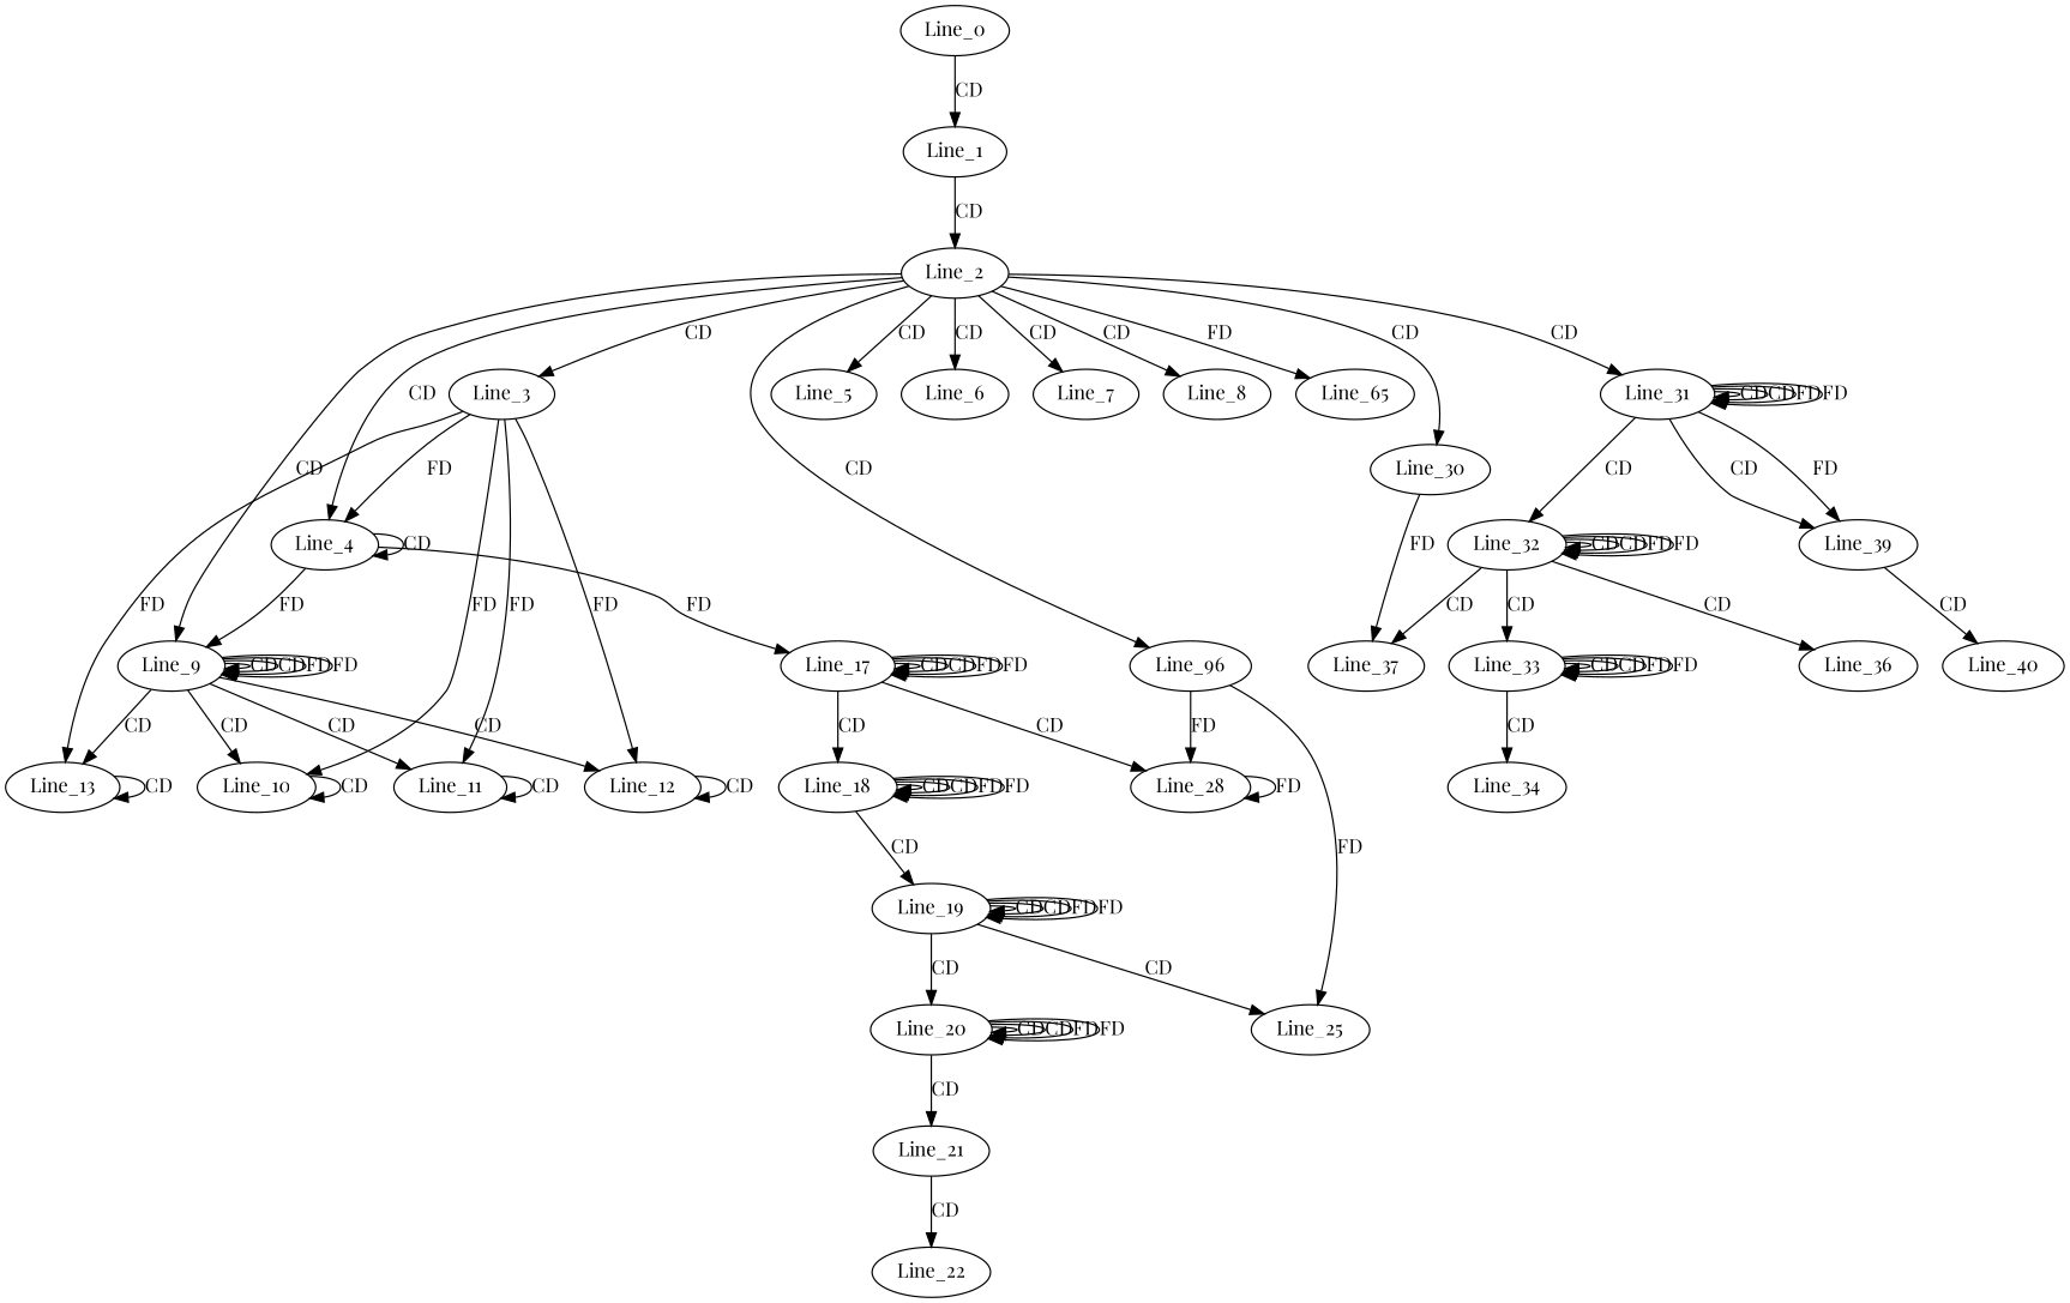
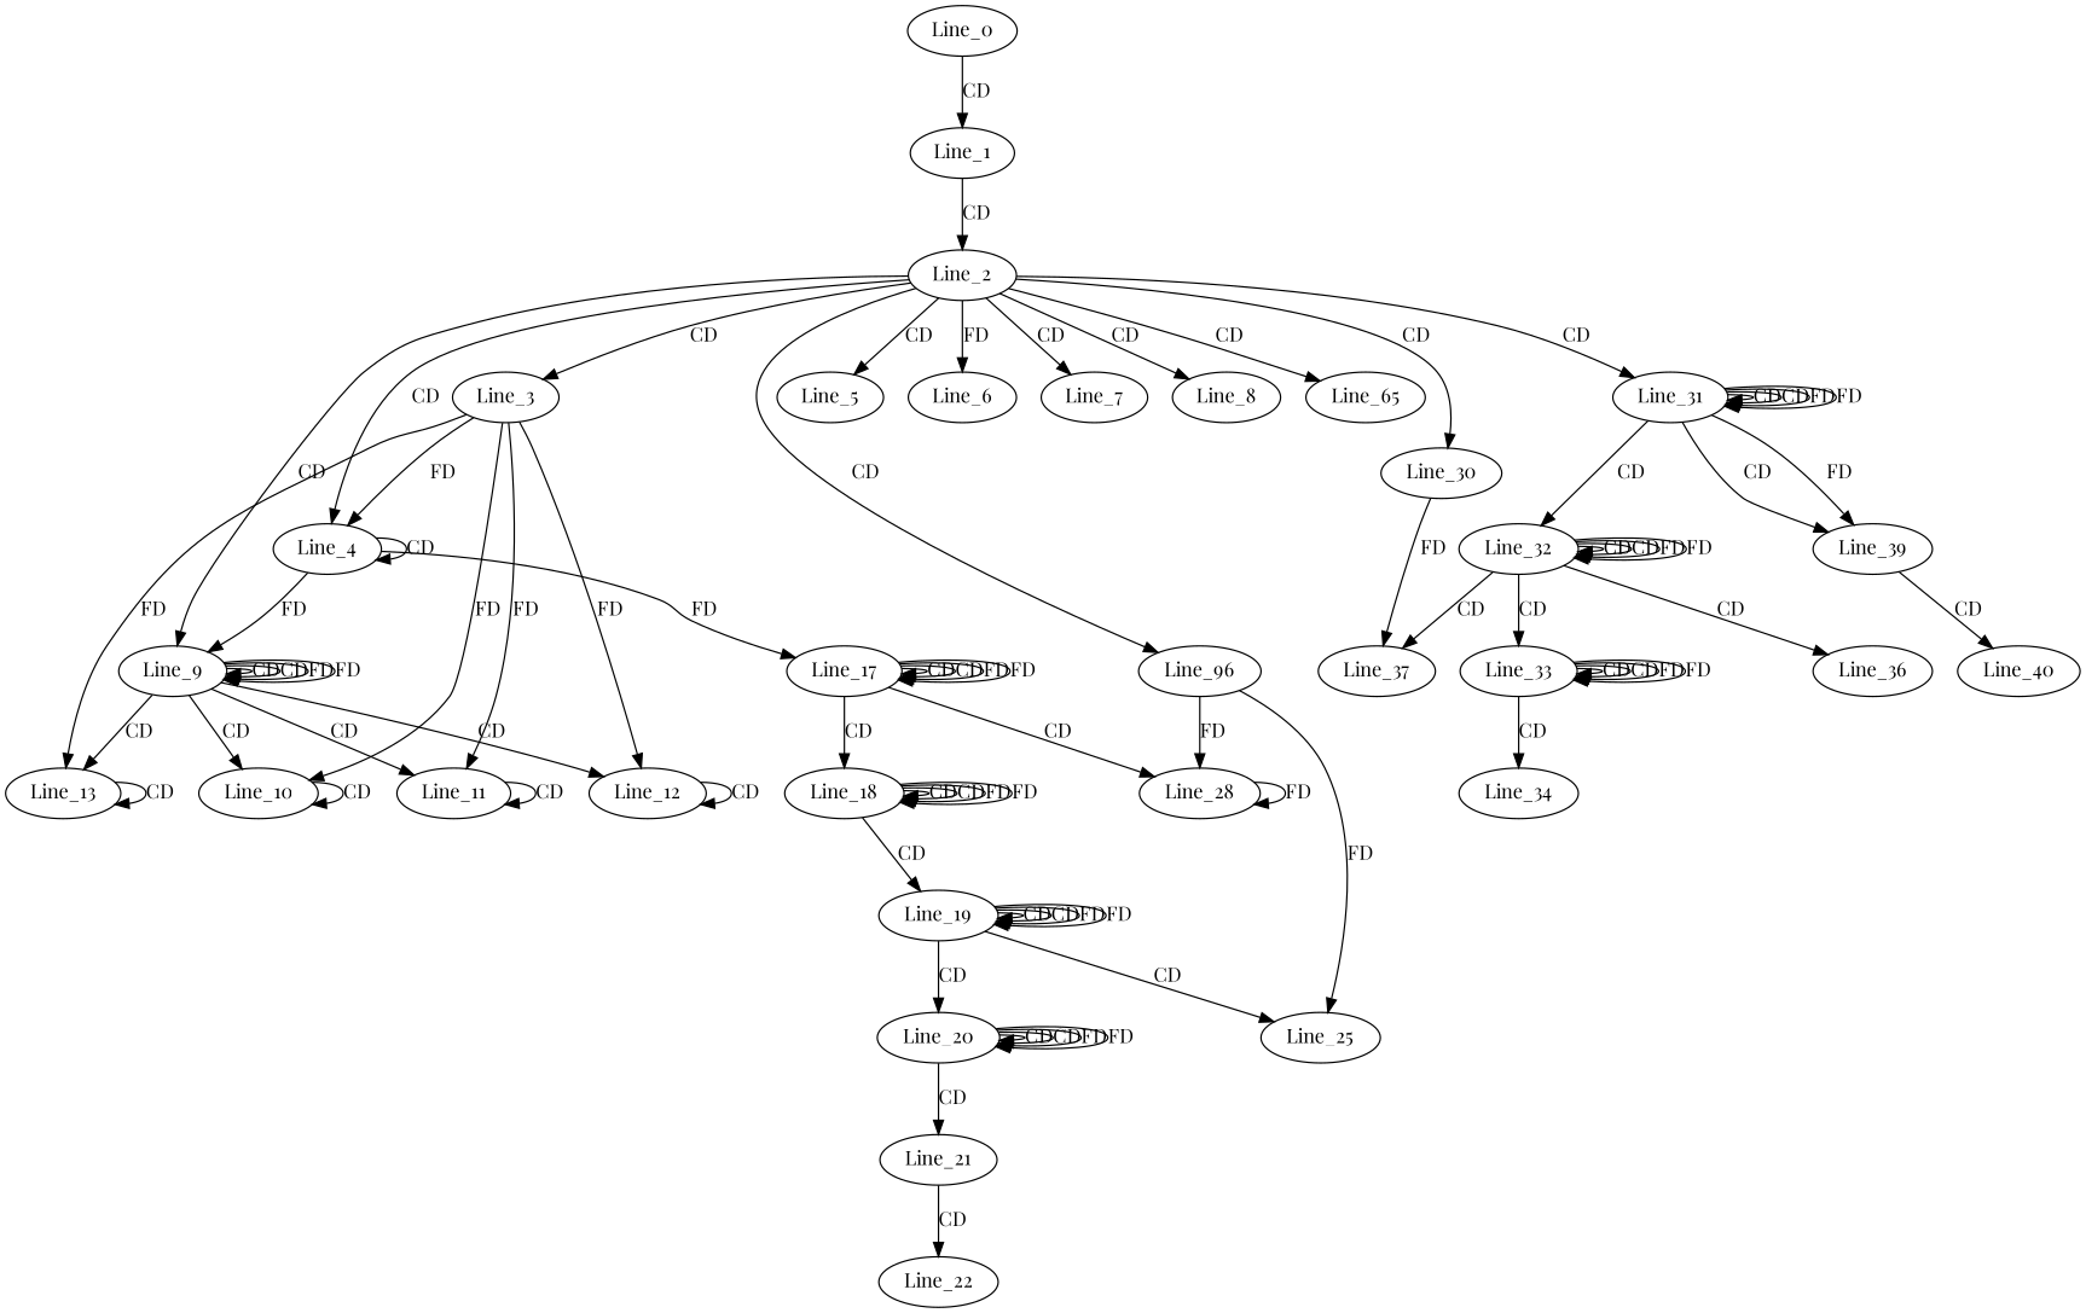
  digraph {
    fontname="Playfair Display"
    node [fontname="Playfair Display"]
    edge [fontname="Playfair Display"]
    Line_0
    Line_1
    Line_2
    Line_3
    Line_4
    Line_5
    Line_6
    Line_7
    Line_8
    Line_9
    n11 [label=Line_65]
    n12 [label=Line_96]
    Line_30
    Line_31
    Line_10
    Line_11
    Line_12
    Line_13
    Line_17
    Line_25
    Line_28
    Line_18
    Line_37
    Line_32
    Line_39
    Line_19
    Line_20
    Line_21
    Line_22
    Line_33
    Line_36
    Line_40
    Line_34
    Line_0 -> Line_1 [label=CD]
    Line_1 -> Line_2 [label=CD]
    Line_2 -> Line_3 [label=CD]
    Line_2 -> Line_4 [label=CD]
    Line_2 -> Line_5 [label=CD]
-   Line_2 -> Line_6 [label=CD]
+   Line_2 -> Line_6 [label=FD]
    Line_2 -> Line_7 [label=CD]
    Line_2 -> Line_8 [label=CD]
    Line_2 -> Line_9 [label=CD]
-   Line_2 -> n11 [label=FD]
+   Line_2 -> n11 [label=CD]
    Line_2 -> n12 [label=CD]
    Line_2 -> Line_30 [label=CD]
    Line_2 -> Line_31 [label=CD]
    Line_3 -> Line_4 [label=FD]
    Line_3 -> Line_10 [label=FD]
    Line_3 -> Line_11 [label=FD]
    Line_3 -> Line_12 [label=FD]
    Line_3 -> Line_13 [label=FD]
    Line_4 -> Line_4 [label=CD]
    Line_4 -> Line_9 [label=FD]
    Line_4 -> Line_17 [label=FD]
    Line_9 -> Line_9 [label=CD]
    Line_9 -> Line_9 [label=CD]
    Line_9 -> Line_9 [label=FD]
    Line_9 -> Line_9 [label=FD]
    Line_9 -> Line_10 [label=CD]
    Line_9 -> Line_11 [label=CD]
    Line_9 -> Line_12 [label=CD]
    Line_9 -> Line_13 [label=CD]
    n12 -> Line_25 [label=FD]
    n12 -> Line_28 [label=FD]
    Line_30 -> Line_37 [label=FD]
    Line_31 -> Line_31 [label=CD]
    Line_31 -> Line_31 [label=CD]
    Line_31 -> Line_31 [label=FD]
    Line_31 -> Line_31 [label=FD]
    Line_31 -> Line_32 [label=CD]
    Line_31 -> Line_39 [label=CD]
    Line_31 -> Line_39 [label=FD]
    Line_10 -> Line_10 [label=CD]
    Line_11 -> Line_11 [label=CD]
    Line_12 -> Line_12 [label=CD]
    Line_13 -> Line_13 [label=CD]
    Line_17 -> Line_17 [label=CD]
    Line_17 -> Line_17 [label=CD]
    Line_17 -> Line_17 [label=FD]
    Line_17 -> Line_17 [label=FD]
    Line_17 -> Line_28 [label=CD]
    Line_17 -> Line_18 [label=CD]
    Line_28 -> Line_28 [label=FD]
    Line_18 -> Line_18 [label=CD]
    Line_18 -> Line_18 [label=CD]
    Line_18 -> Line_18 [label=FD]
    Line_18 -> Line_18 [label=FD]
    Line_18 -> Line_19 [label=CD]
    Line_32 -> Line_37 [label=CD]
    Line_32 -> Line_32 [label=CD]
    Line_32 -> Line_32 [label=CD]
    Line_32 -> Line_32 [label=FD]
    Line_32 -> Line_32 [label=FD]
    Line_32 -> Line_33 [label=CD]
    Line_32 -> Line_36 [label=CD]
    Line_39 -> Line_40 [label=CD]
    Line_19 -> Line_25 [label=CD]
    Line_19 -> Line_19 [label=CD]
    Line_19 -> Line_19 [label=CD]
    Line_19 -> Line_19 [label=FD]
    Line_19 -> Line_19 [label=FD]
    Line_19 -> Line_20 [label=CD]
    Line_20 -> Line_20 [label=CD]
    Line_20 -> Line_20 [label=CD]
    Line_20 -> Line_20 [label=FD]
    Line_20 -> Line_20 [label=FD]
    Line_20 -> Line_21 [label=CD]
    Line_21 -> Line_22 [label=CD]
    Line_33 -> Line_33 [label=CD]
    Line_33 -> Line_33 [label=CD]
    Line_33 -> Line_33 [label=FD]
    Line_33 -> Line_33 [label=FD]
    Line_33 -> Line_34 [label=CD]
  }
